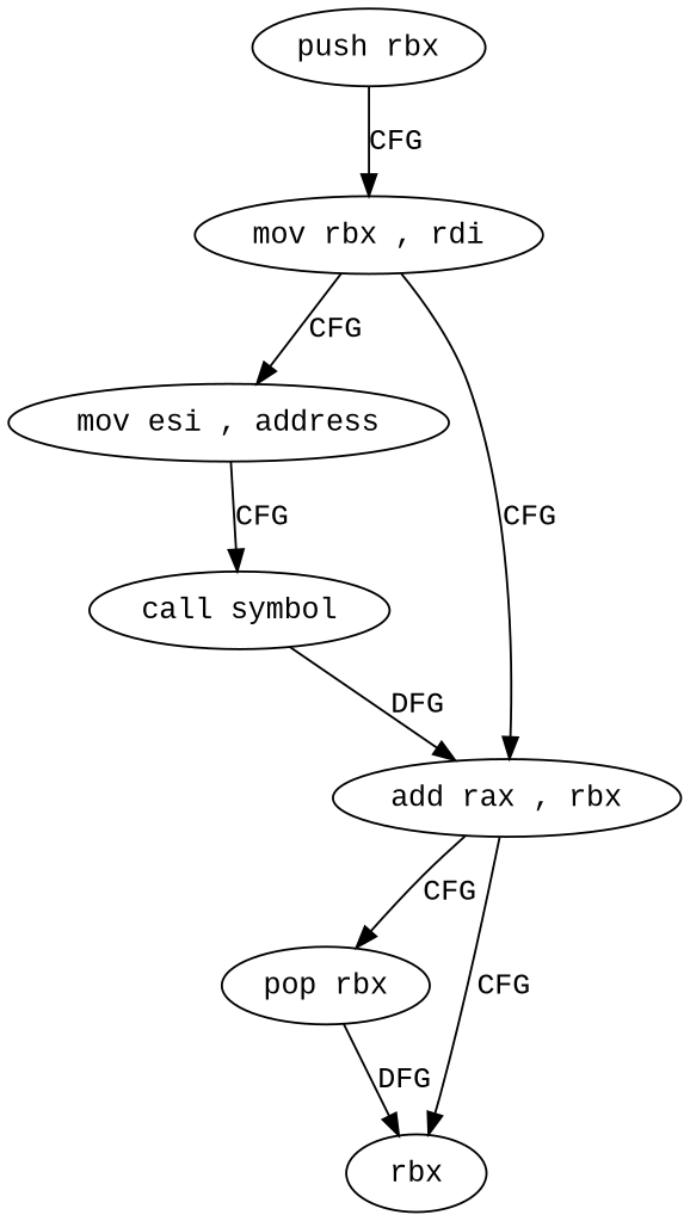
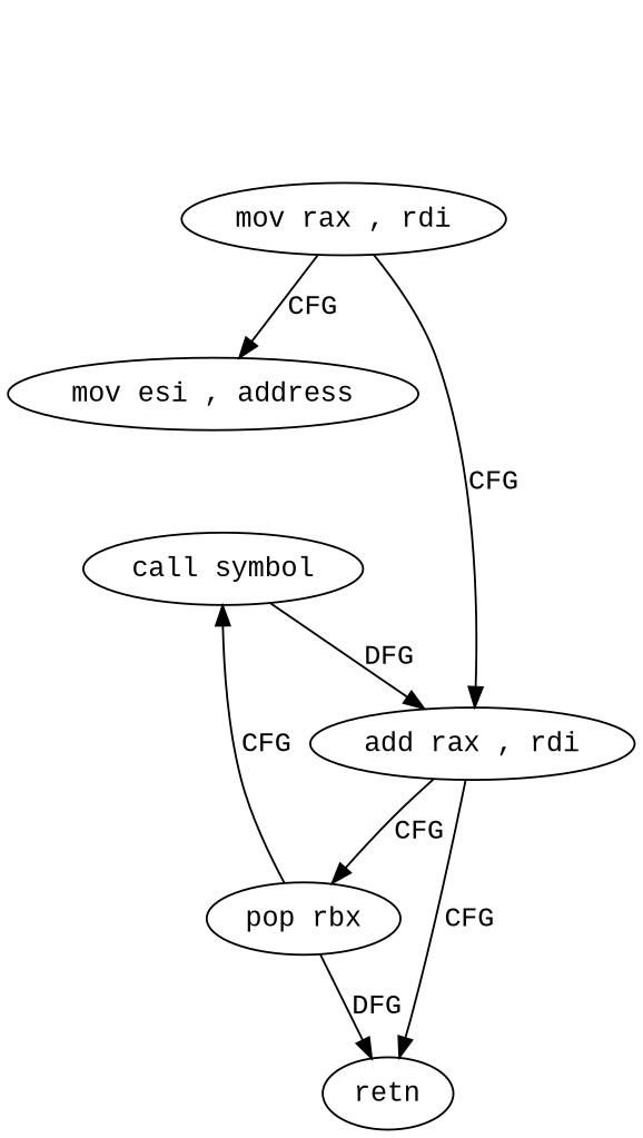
  digraph {
    fontname="Liberation Mono"
    node [fontname="Liberation Mono"]
    edge [fontname="Liberation Mono"]
-   n1 [label="push rbx"]
-   n2 [label="mov rbx , rdi"]
+   n2 [label="mov rax , rdi"]
    n3 [label="mov esi , address"]
-   n4 [label="add rax , rbx"]
+   n4 [label="add rax , rdi"]
    n5 [label="call symbol"]
    n6 [label="pop rbx"]
-   n7 [label=rbx]
-   n1 -> n2 [label=CFG]
+   n7 [label=retn]
    n2 -> n3 [label=CFG]
    n2 -> n4 [label=CFG]
-   n3 -> n5 [label=CFG]
+   n6 -> n5 [label=CFG]
    n4 -> n6 [label=CFG]
    n4 -> n7 [label=CFG]
    n5 -> n4 [label=DFG]
    n6 -> n7 [label=DFG]
  }
